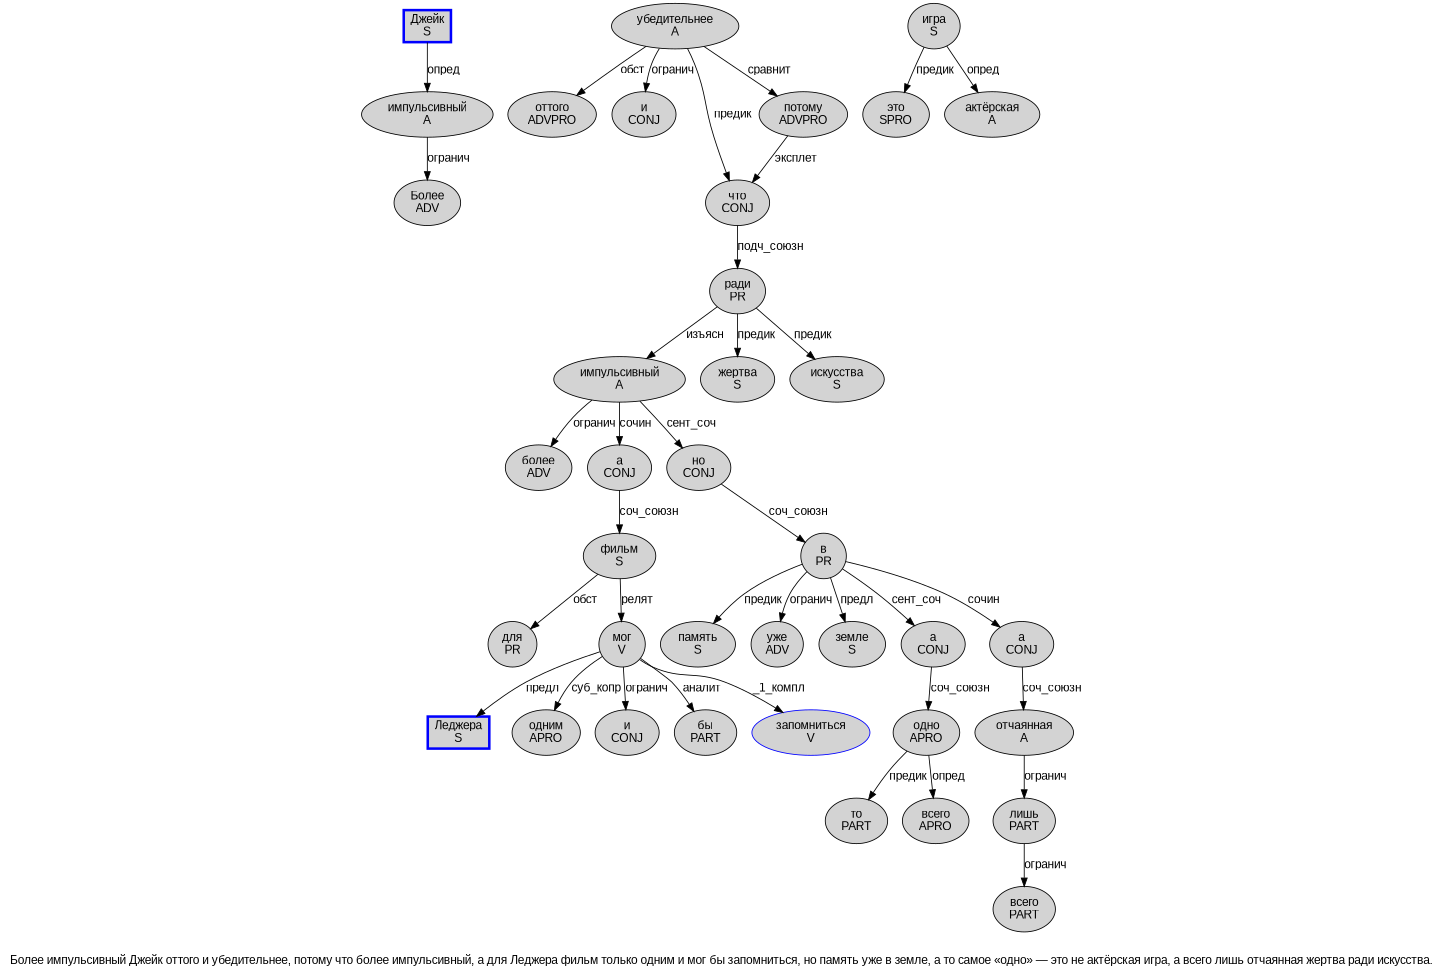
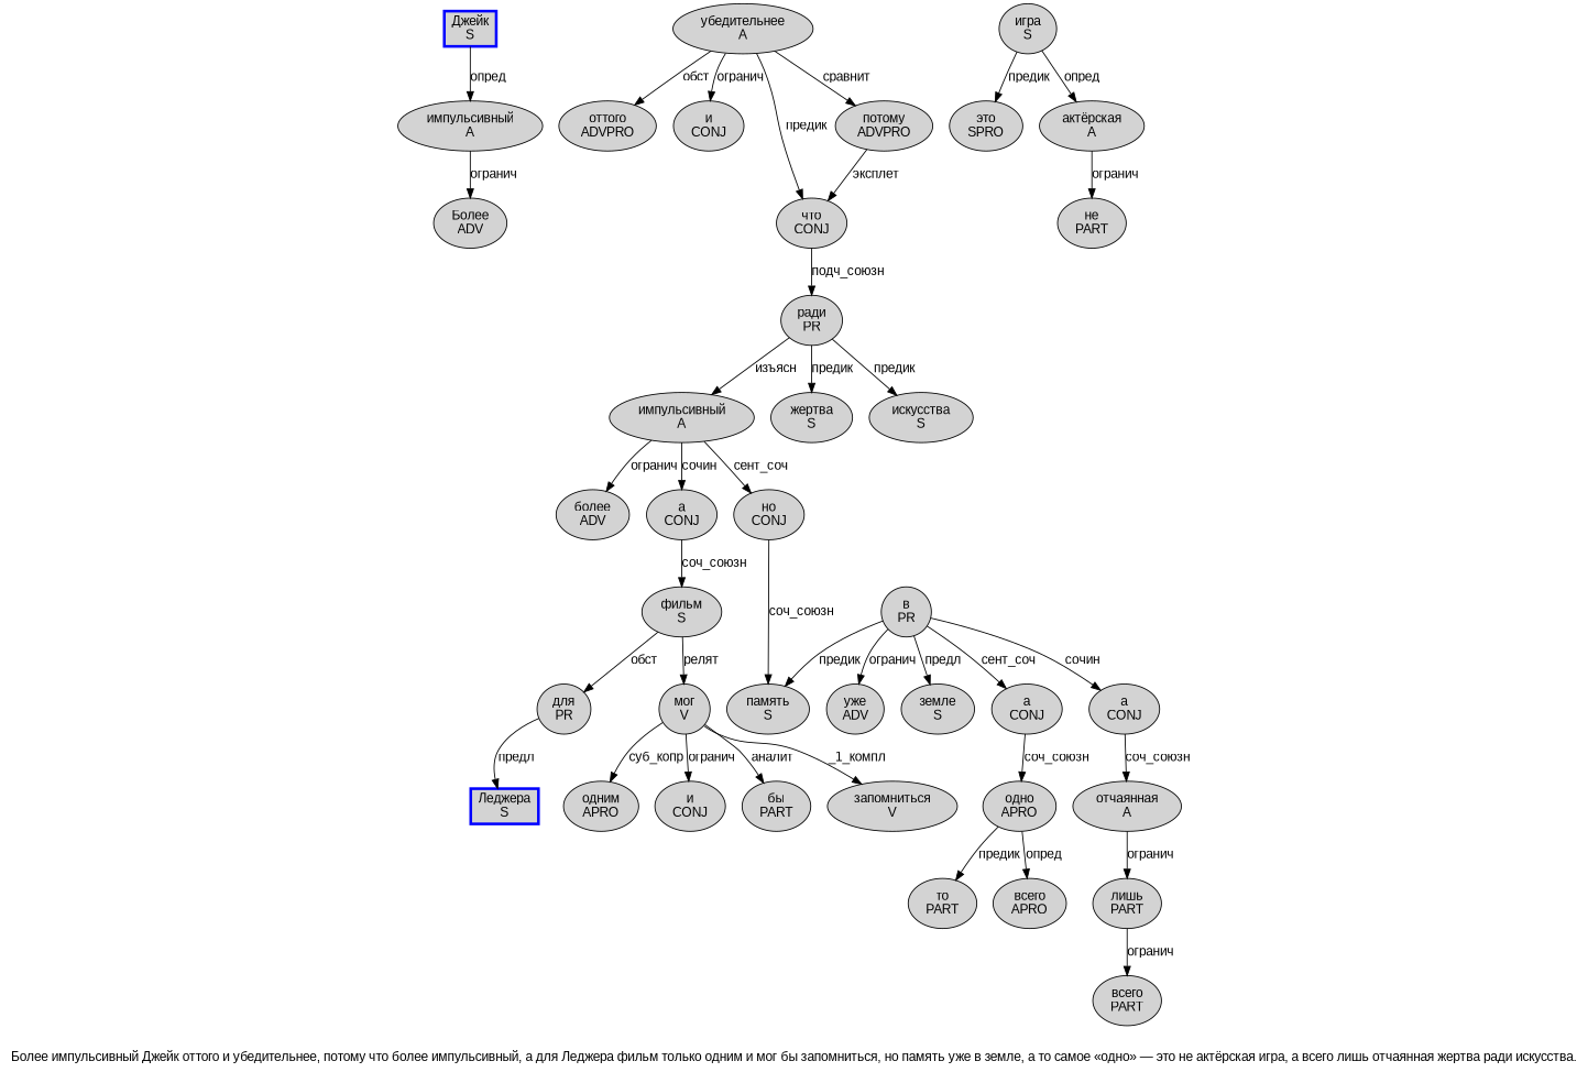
  digraph {
    fontname="Liberation Sans"
    label="Более импульсивный Джейк оттого и убедительнее, потому что более импульсивный, а для Леджера фильм только одним и мог бы запомниться, но память уже в земле, а то самое «одно» — это не актёрская игра, а всего лишь отчаянная жертва ради искусства."
    node [fillcolor=lightgray fontname="Liberation Sans" penwidth=1 shape=ellipse style=filled]
    edge [fontname="Liberation Sans"]
    n1 [label="Более\nADV"]
    n2 [label="импульсивный\nA"]
    n3 [color=blue label="Джейк\nS" penwidth=3 shape=box]
    n4 [label="оттого\nADVPRO"]
    n5 [label="и\nCONJ"]
    n6 [label="убедительнее\nA"]
    n7 [label="потому\nADVPRO"]
    n8 [label="что\nCONJ"]
    n9 [label="ради\nPR"]
    n10 [label="импульсивный\nA"]
    n11 [label="жертва\nS"]
    n12 [label="искусства\nS"]
    n13 [label="более\nADV"]
    n14 [label="а\nCONJ"]
    n15 [label="но\nCONJ"]
    n16 [label="фильм\nS"]
    n17 [label="в\nPR"]
    n18 [label="для\nPR"]
    n19 [label="мог\nV"]
    n20 [color=blue label="Леджера\nS" penwidth=3 shape=box]
    n21 [label="одним\nAPRO"]
    n22 [label="и\nCONJ"]
    n23 [label="бы\nPART"]
-   n24 [label="запомниться\nV" color=blue]
+   n24 [label="запомниться\nV"]
    n25 [label="память\nS"]
    n26 [label="уже\nADV"]
    n27 [label="земле\nS"]
    n28 [label="а\nCONJ"]
    n29 [label="а\nCONJ"]
    n30 [label="одно\nAPRO"]
    n31 [label="отчаянная\nA"]
    n32 [label="то\nPART"]
    n33 [label="всего\nAPRO"]
    n34 [label="игра\nS"]
    n35 [label="это\nSPRO"]
    n36 [label="актёрская\nA"]
+   n37 [label="не\nPART"]
    n38 [label="лишь\nPART"]
    n39 [label="всего\nPART"]
    n2 -> n1 [label="огранич"]
    n3 -> n2 [label="опред"]
    n6 -> n4 [label="обст"]
    n6 -> n5 [label="огранич"]
    n6 -> n7 [label="сравнит"]
    n6 -> n8 [label="предик"]
    n7 -> n8 [label="эксплет"]
    n8 -> n9 [label="подч_союзн"]
    n9 -> n10 [label="изъясн"]
    n9 -> n11 [label="предик"]
    n9 -> n12 [label="предик"]
    n10 -> n13 [label="огранич"]
    n10 -> n14 [label="сочин"]
    n10 -> n15 [label="сент_соч"]
    n14 -> n16 [label="соч_союзн"]
-   n15 -> n17 [label="соч_союзн"]
+   n15 -> n25 [label="соч_союзн"]
    n16 -> n18 [label="обст"]
    n16 -> n19 [label="релят"]
    n17 -> n25 [label="предик"]
    n17 -> n26 [label="огранич"]
    n17 -> n27 [label="предл"]
    n17 -> n28 [label="сент_соч"]
    n17 -> n29 [label="сочин"]
-   n19 -> n20 [label="предл"]
+   n18 -> n20 [label="предл"]
    n19 -> n21 [label="суб_копр"]
    n19 -> n22 [label="огранич"]
    n19 -> n23 [label="аналит"]
    n19 -> n24 [label="_1_компл"]
    n28 -> n30 [label="соч_союзн"]
    n29 -> n31 [label="соч_союзн"]
    n30 -> n32 [label="предик"]
    n30 -> n33 [label="опред"]
    n31 -> n38 [label="огранич"]
    n34 -> n35 [label="предик"]
    n34 -> n36 [label="опред"]
+   n36 -> n37 [label="огранич"]
    n38 -> n39 [label="огранич"]
  }
